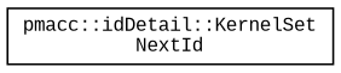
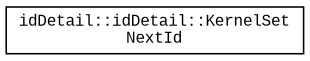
  digraph {
    rankdir=LR
    fontname="Liberation Mono"
-   n1 [color=black fillcolor=white fontname="Liberation Mono" fontsize=10 height=0.2 label="pmacc::idDetail::KernelSet\lNextId" shape=record style=filled width=0.4]
+   n1 [color=black fillcolor=white fontname="Liberation Mono" fontsize=10 height=0.2 label="idDetail::idDetail::KernelSet\lNextId" shape=record style=filled width=0.4]
  }
